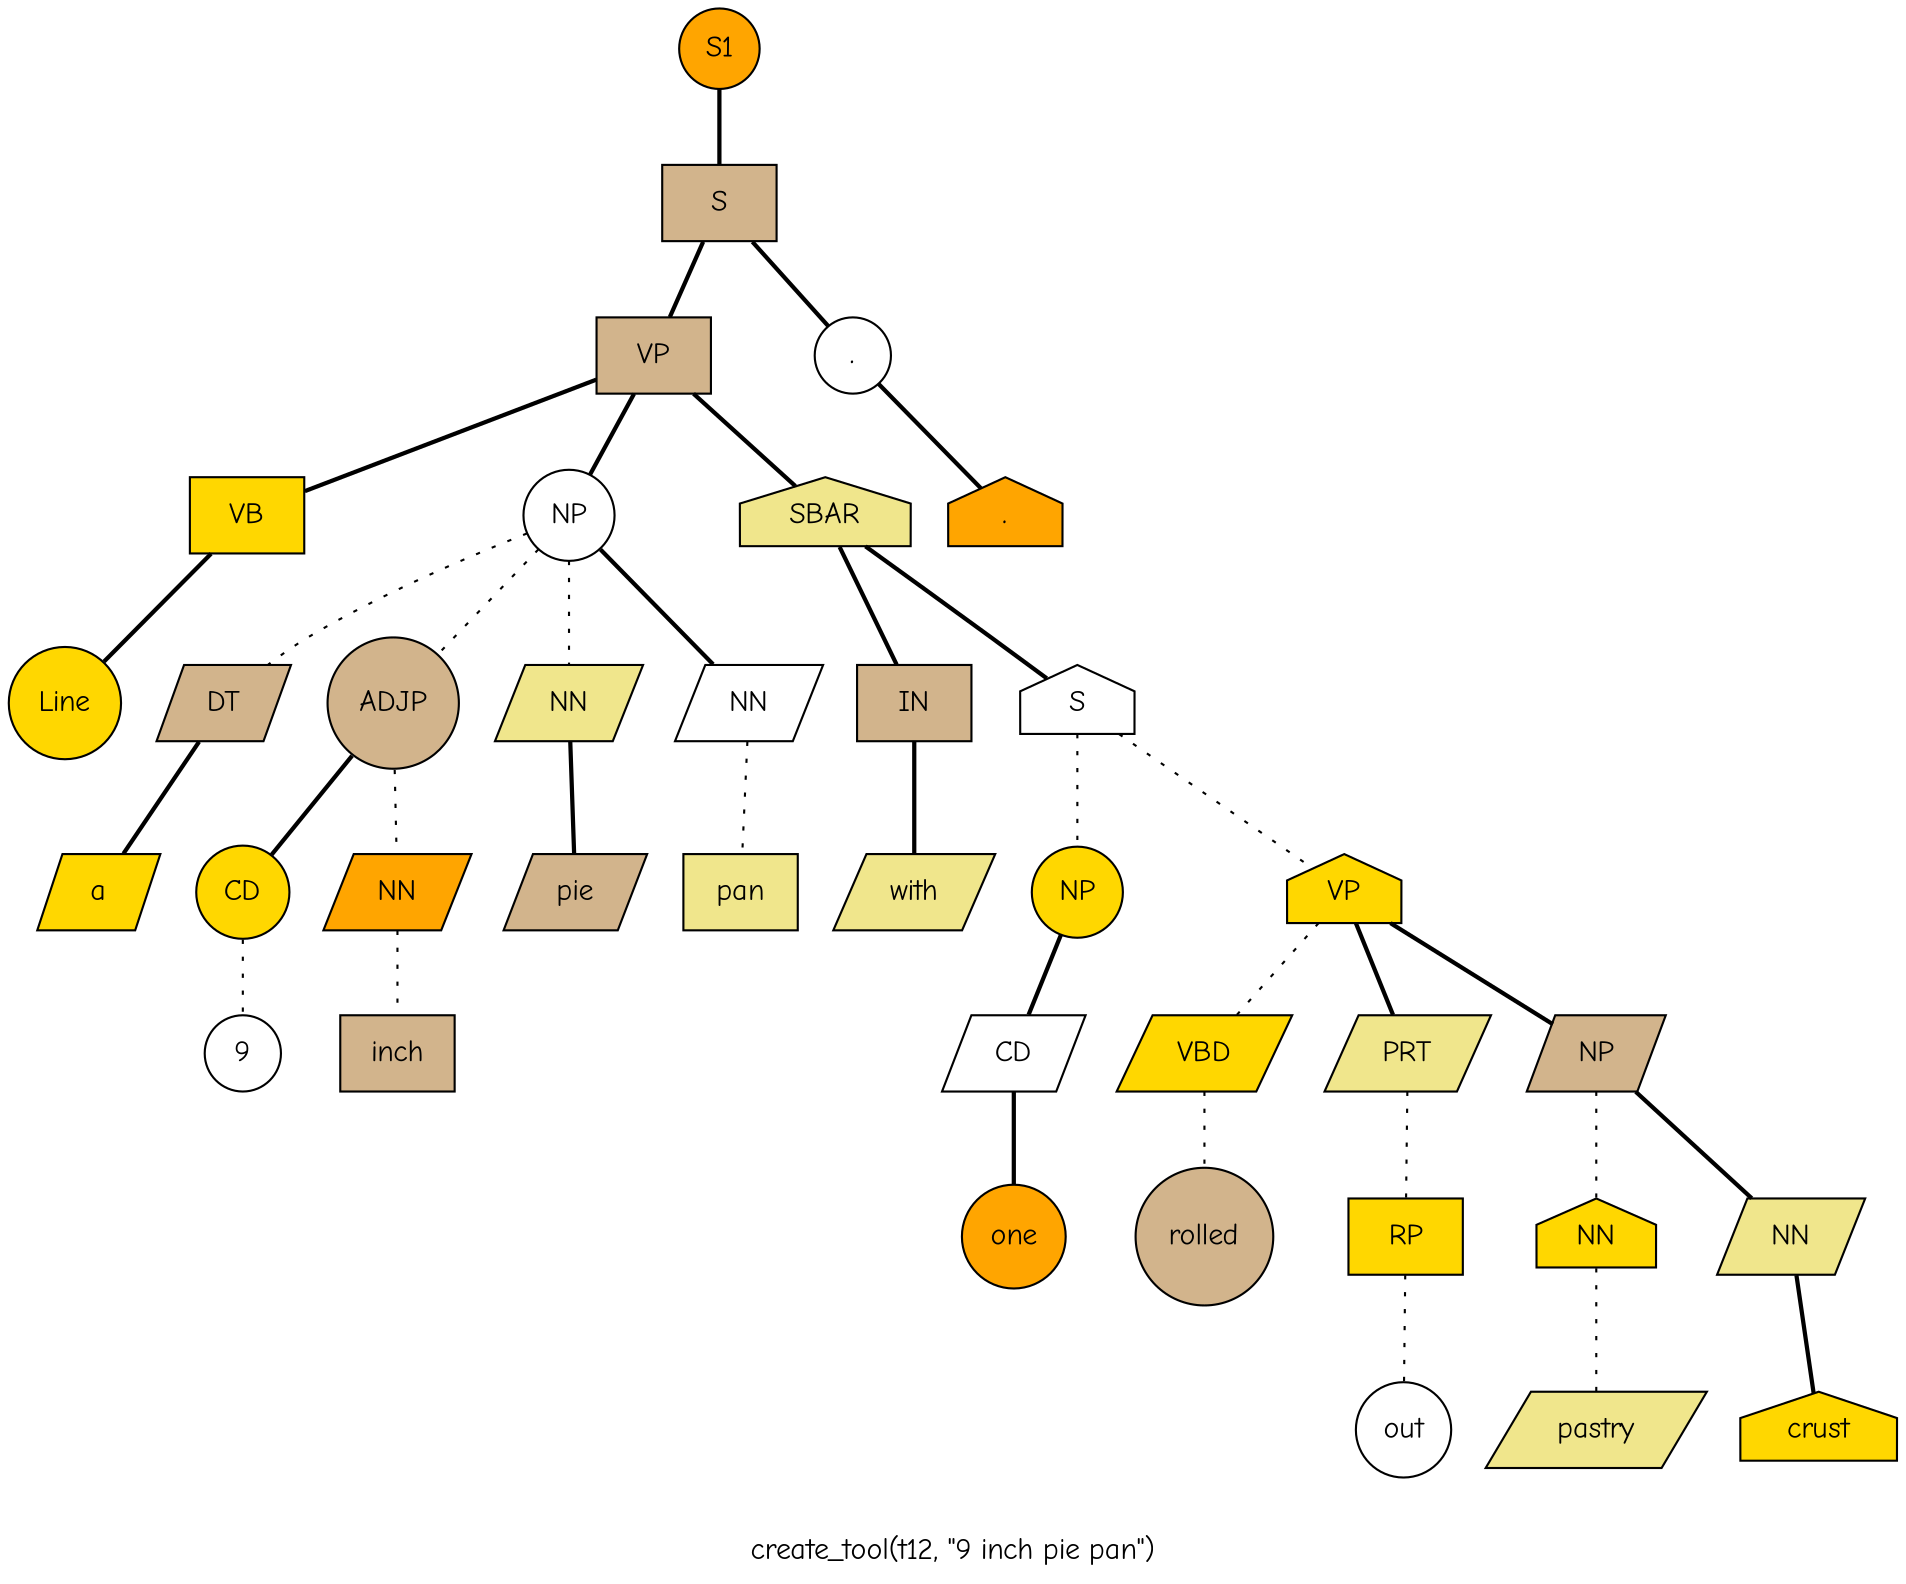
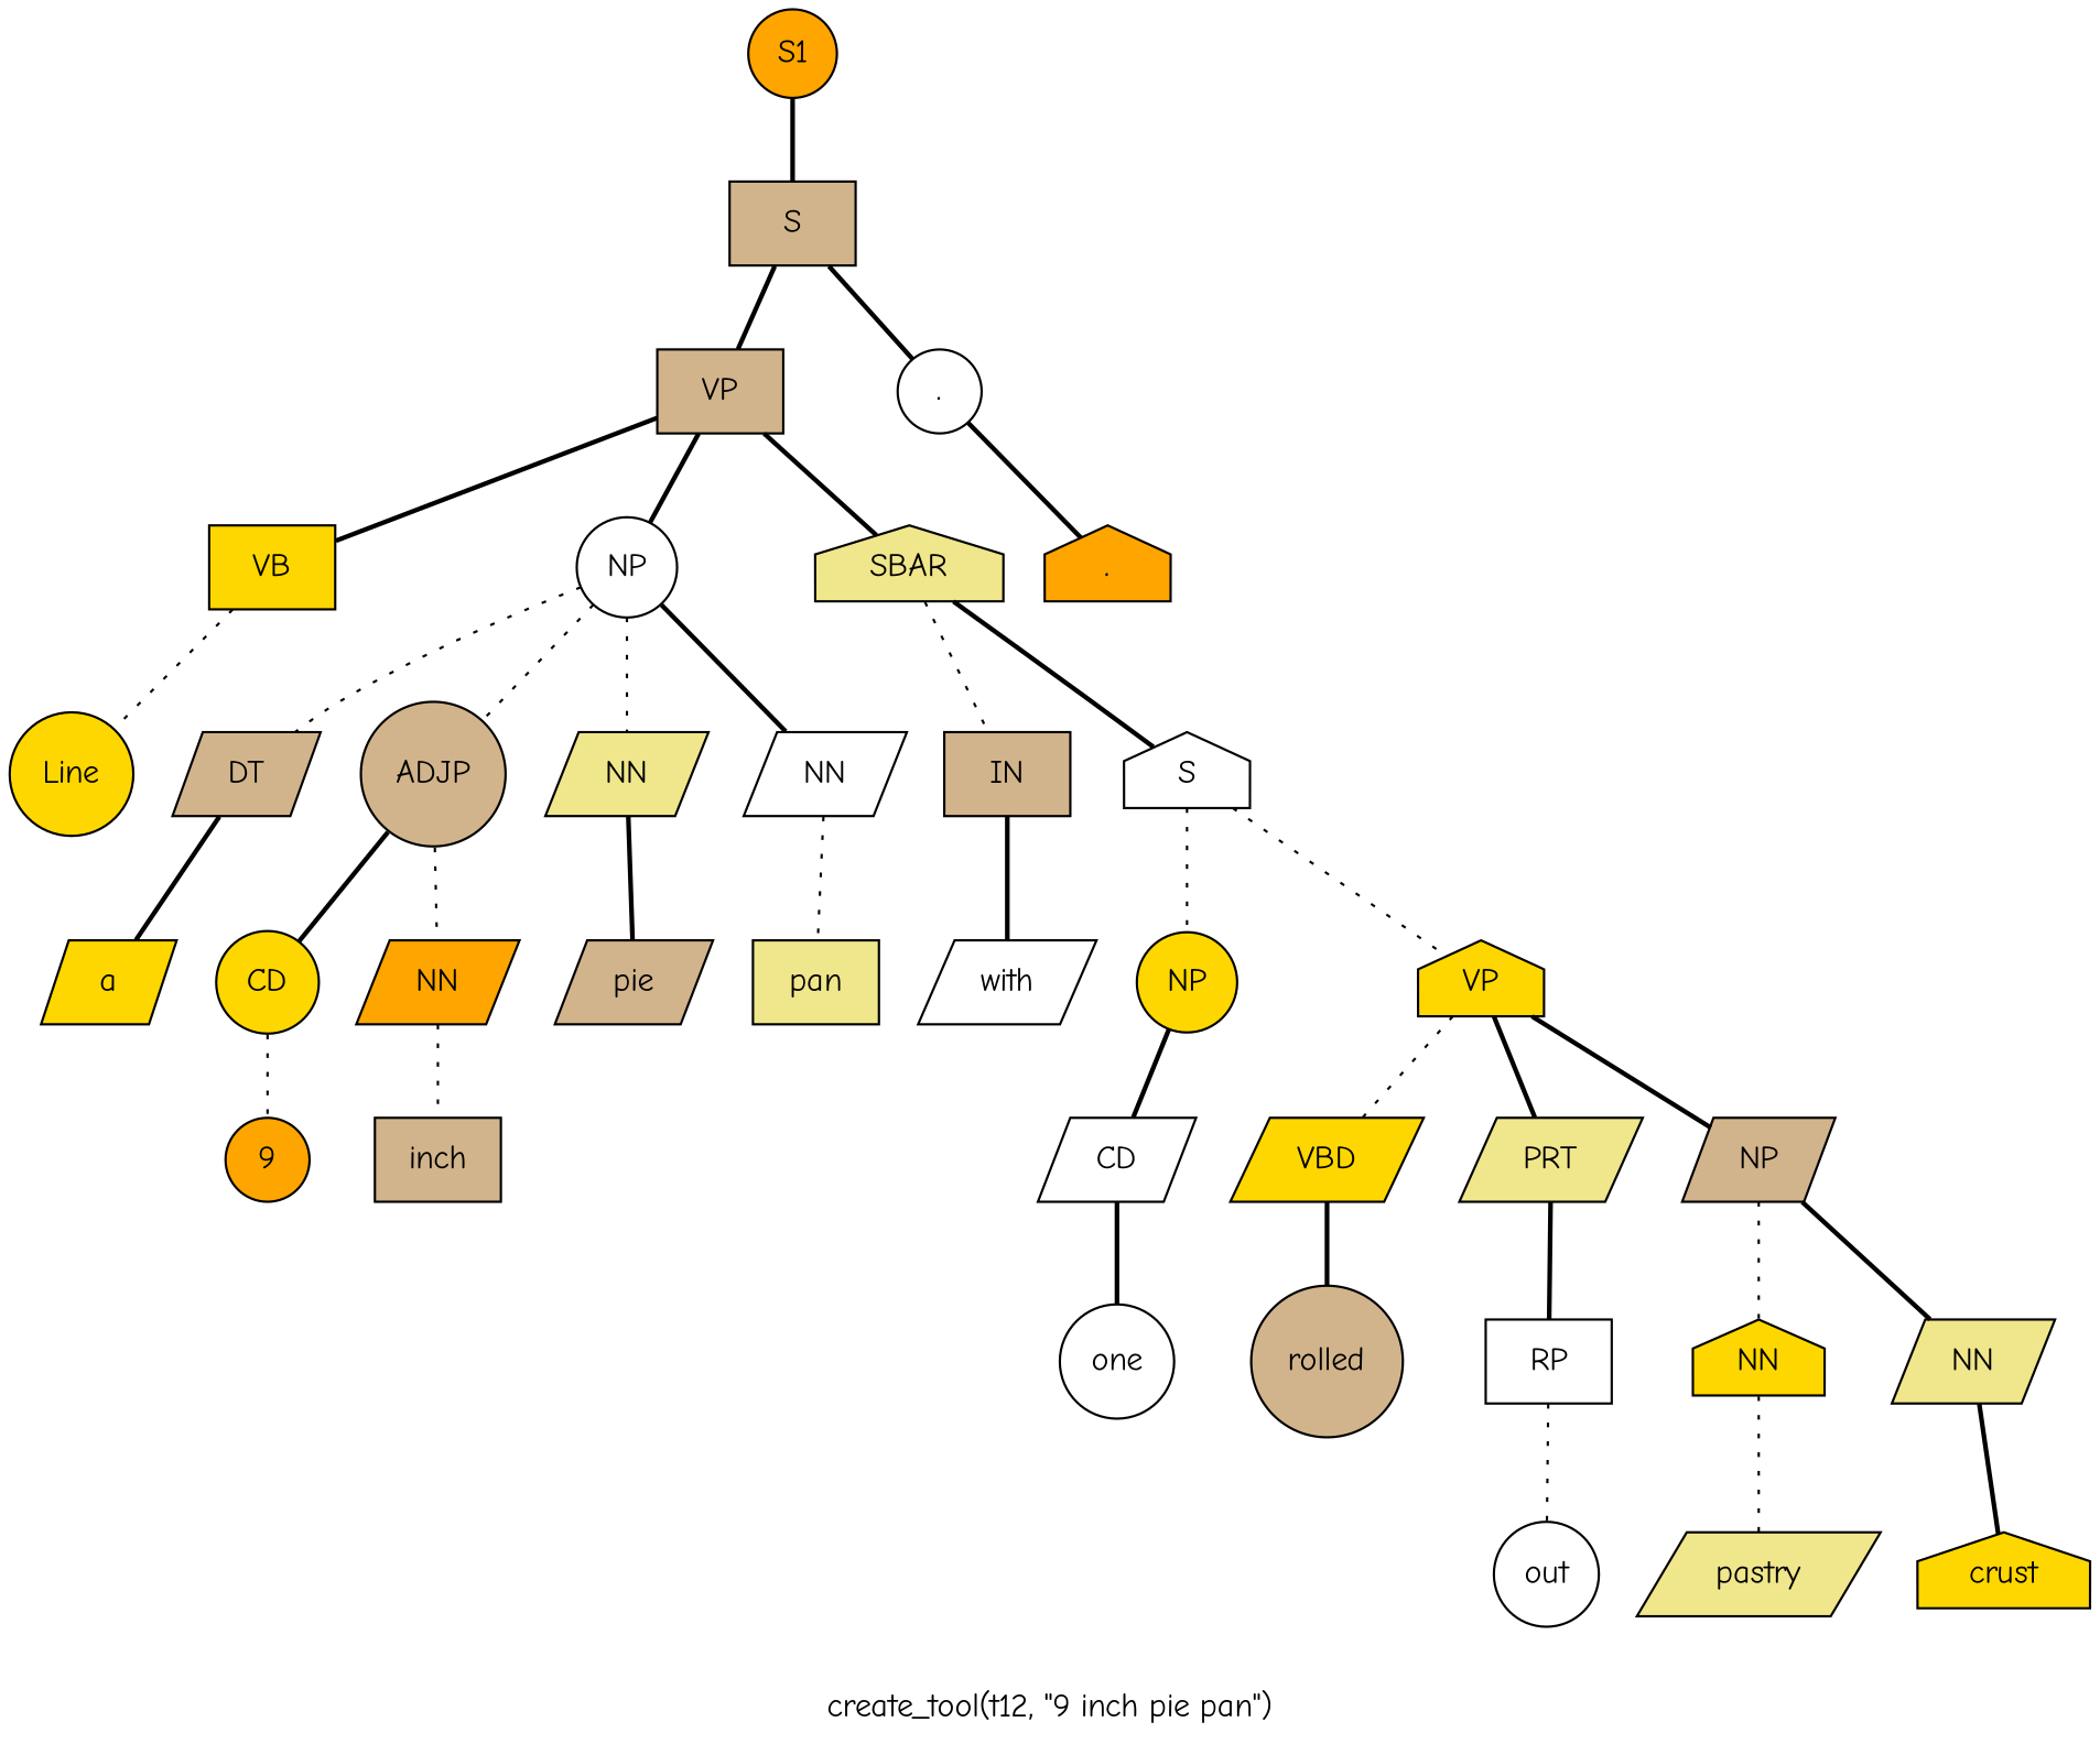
  graph {
    fontname="Comic Neue"
    label="create_tool(t12, \"9 inch pie pan\")"
    node [fillcolor=gold fontname="Comic Neue" shape=parallelogram style=filled]
    edge [fontname="Comic Neue" style=bold]
    n1 [fillcolor=orange label=S1 shape=circle]
    n2 [fillcolor=tan label=S shape=box]
    n3 [fillcolor=tan label=VP shape=box]
    n4 [fillcolor=white label="." shape=circle]
    n5 [label=VB shape=box]
    n6 [fillcolor=white label=NP shape=circle]
    n7 [fillcolor=khaki label=SBAR shape=house]
    n8 [fillcolor=orange label="." shape=house]
    n9 [label=Line shape=circle]
    n10 [fillcolor=tan label=DT]
    n11 [fillcolor=tan label=ADJP shape=circle]
    n12 [fillcolor=khaki label=NN]
    n13 [fillcolor=white label=NN]
    n14 [fillcolor=tan label=IN shape=box]
    n15 [fillcolor=white label=S shape=house]
    n16 [label=a]
    n17 [label=CD shape=circle]
    n18 [fillcolor=orange label=NN]
    n19 [fillcolor=tan label=pie]
    n20 [fillcolor=khaki label=pan shape=box]
-   n21 [fillcolor=white label=9 shape=circle]
+   n21 [fillcolor=orange label=9 shape=circle]
    n22 [fillcolor=tan label=inch shape=box]
-   n23 [fillcolor=khaki label=with]
+   n23 [fillcolor=white label=with]
    n24 [label=NP shape=circle]
    n25 [label=VP shape=house]
    n26 [fillcolor=white label=CD]
    n27 [label=VBD]
    n28 [fillcolor=khaki label=PRT]
    n29 [fillcolor=tan label=NP]
-   n30 [fillcolor=orange label=one shape=circle]
+   n30 [fillcolor=white label=one shape=circle]
    n31 [fillcolor=tan label=rolled shape=circle]
-   n32 [label=RP shape=box]
+   n32 [fillcolor=white label=RP shape=box]
    n33 [label=NN shape=house]
    n34 [fillcolor=khaki label=NN]
    n35 [fillcolor=white label=out shape=circle]
    n36 [fillcolor=khaki label=pastry]
    n37 [label=crust shape=house]
    n1 -- n2
    n2 -- n3
    n2 -- n4
    n3 -- n5
    n3 -- n6
    n3 -- n7
    n4 -- n8
-   n5 -- n9
+   n5 -- n9 [style=dotted]
    n6 -- n10 [style=dotted]
    n6 -- n11 [style=dotted]
    n6 -- n12 [style=dotted]
    n6 -- n13
-   n7 -- n14
+   n7 -- n14 [style=dotted]
    n7 -- n15
    n10 -- n16
    n11 -- n17
    n11 -- n18 [style=dotted]
    n12 -- n19
    n13 -- n20 [style=dotted]
    n14 -- n23
    n15 -- n24 [style=dotted]
    n15 -- n25 [style=dotted]
    n17 -- n21 [style=dotted]
    n18 -- n22 [style=dotted]
    n24 -- n26
    n25 -- n27 [style=dotted]
    n25 -- n28
    n25 -- n29
    n26 -- n30
-   n27 -- n31 [style=dotted]
-   n28 -- n32 [style=dotted]
+   n27 -- n31
+   n28 -- n32
    n29 -- n33 [style=dotted]
    n29 -- n34
    n32 -- n35 [style=dotted]
    n33 -- n36 [style=dotted]
    n34 -- n37
  }
